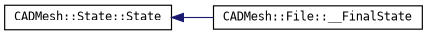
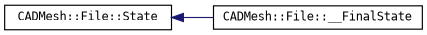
  digraph {
    rankdir=LR
    fontname="DejaVu Sans Mono"
    node [color=black fillcolor=white fontname="DejaVu Sans Mono" fontsize=10 shape=record style=filled]
-   n1 [height=0.2 label="CADMesh::State::State" width=0.4]
+   n1 [height=0.2 label="CADMesh::File::State" width=0.4]
    n2 [height=0.2 label="CADMesh::File::__FinalState" width=0.4]
    n1 -> n2 [color=midnightblue dir=back fontname="DejaVu Sans Mono" fontsize=10 labelfontname=Helvetica labelfontsize=10 style=solid]
  }
